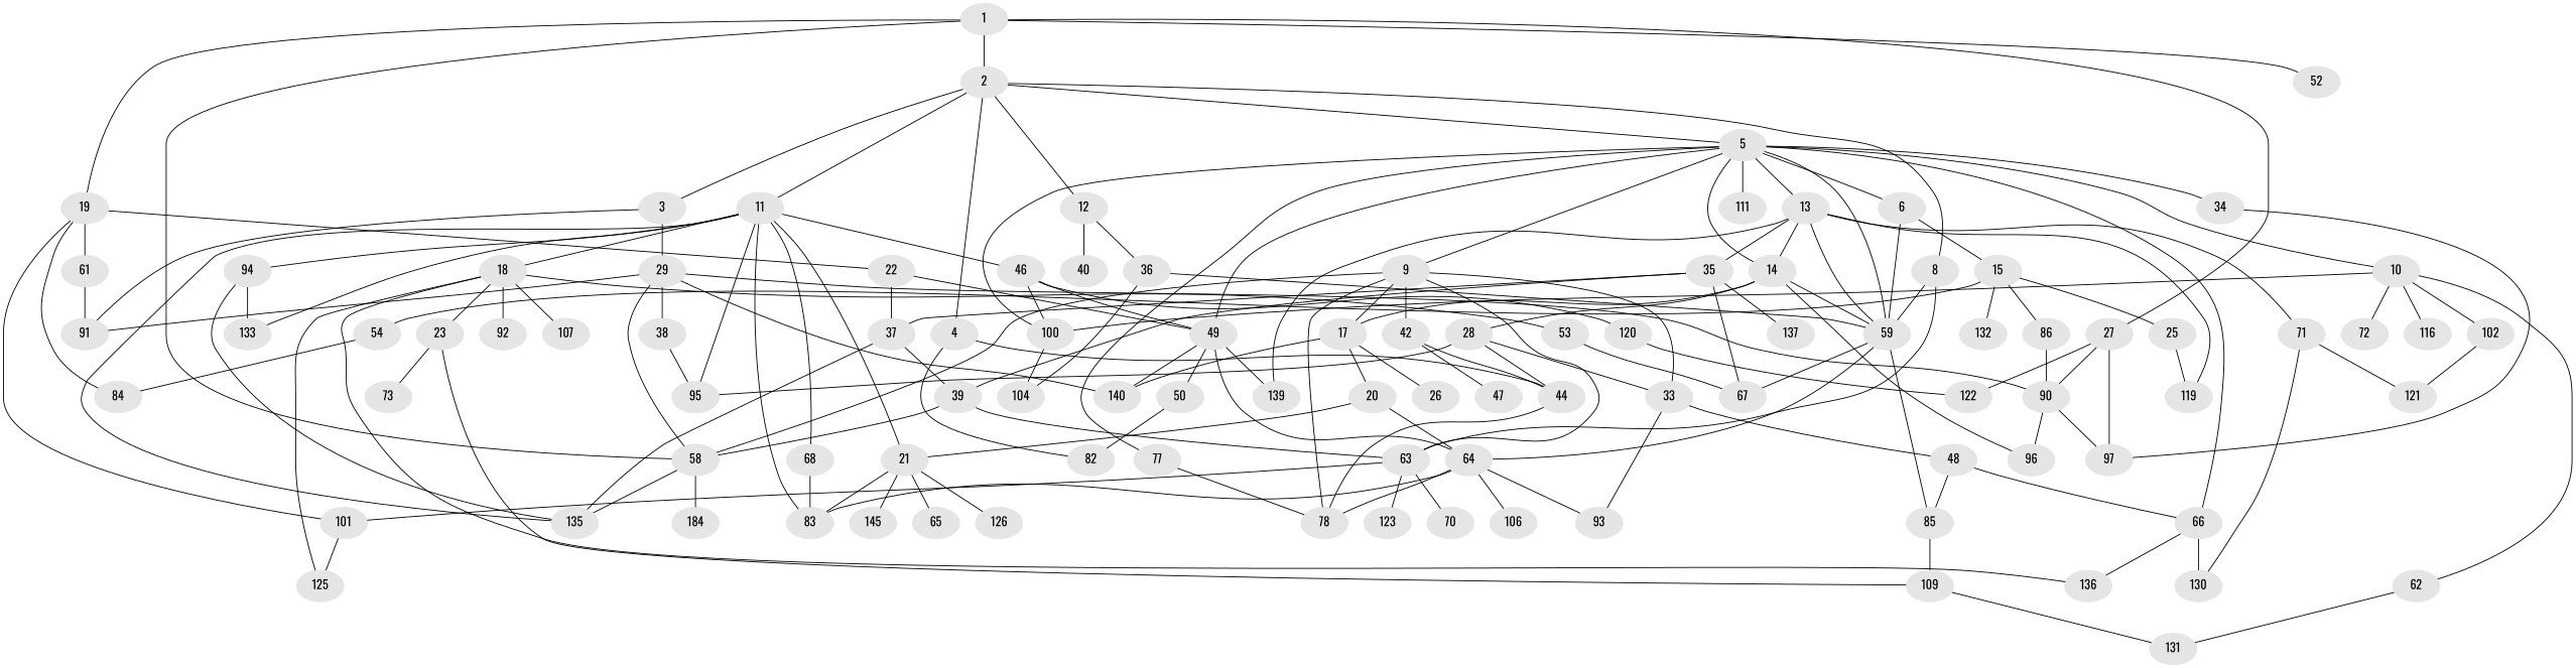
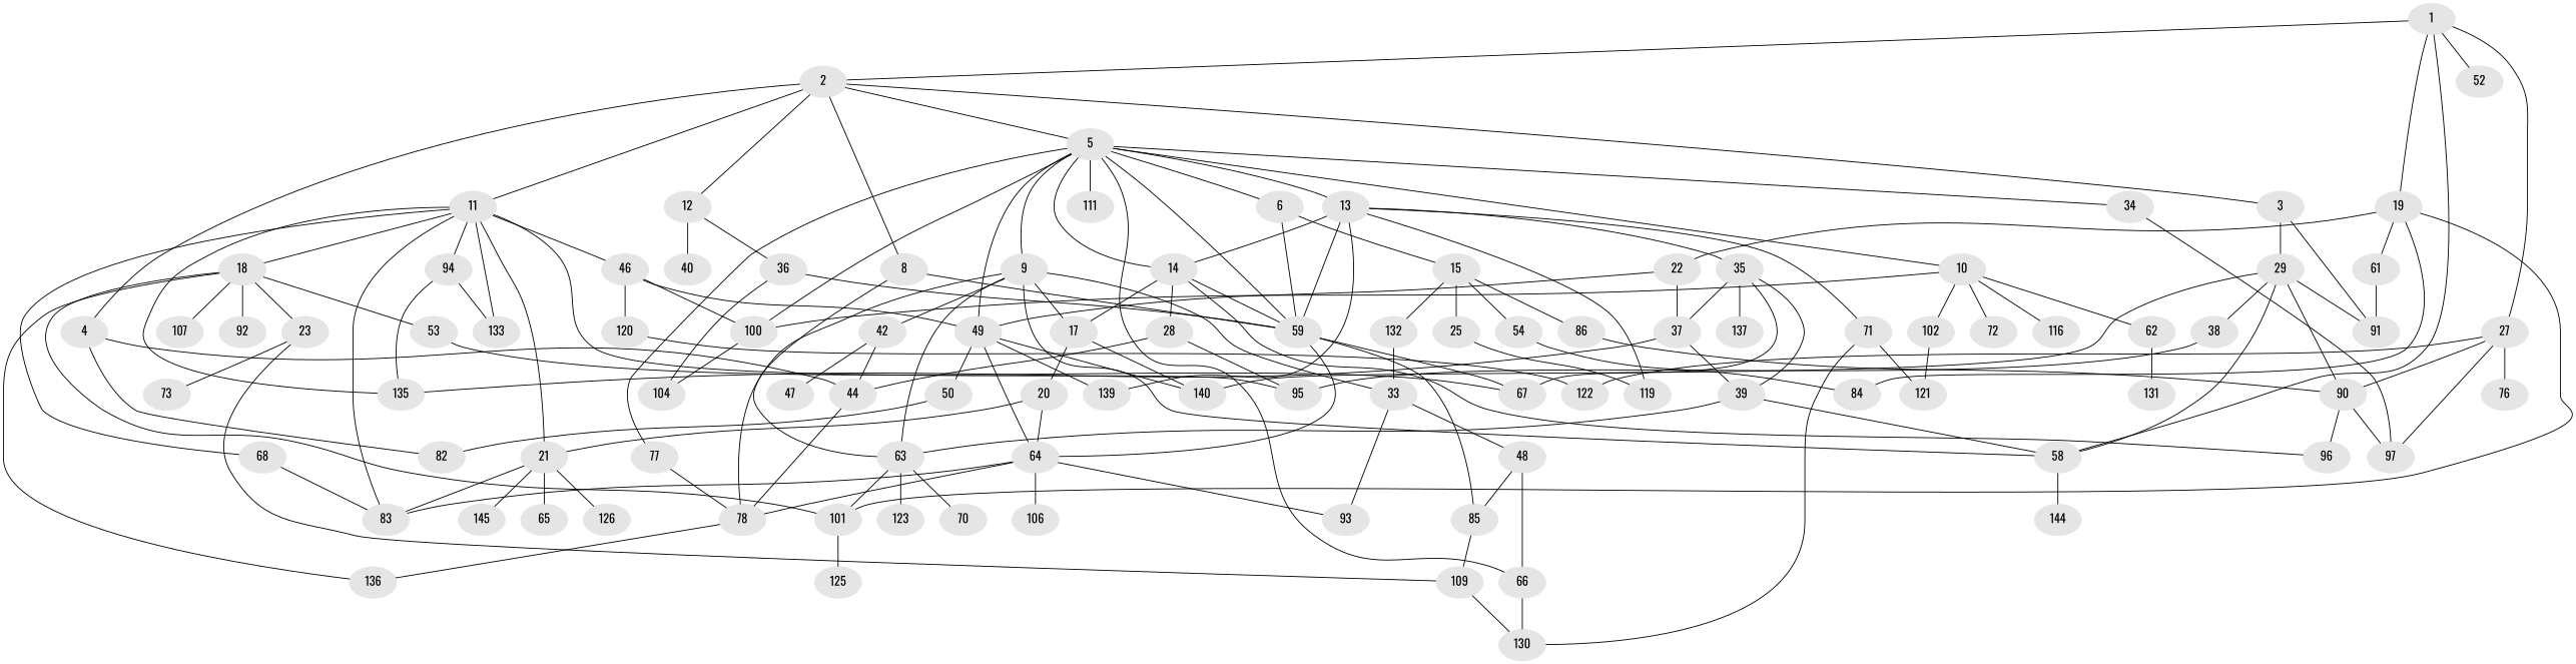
  graph {
    fontname=Oswald
    node [color=gray90 fontname=Oswald style=filled]
    edge [fontname=Oswald]
    1 [super="+50"]
    2
    19 [super="+89"]
    27 [super="+118"]
    52
    58 [super="+88"]
    3
    4 [super="+41"]
    5 [super="+7"]
    8
    11 [super="+45"]
    12
    22 [super="+24"]
    61
    84 [super="+142"]
    101
+   76
    90 [super="+127"]
    97 [super="+103"]
    122 [super="+124"]
    135 [super="+138"]
-   144 [label=184]
+   144
    29 [super="+51"]
    91
    44 [super="+60"]
    82 [super="+99"]
    6 [super="+69"]
    9 [super="+31"]
    10 [super="+32"]
    13 [super="+16"]
    14 [super="+74"]
    34
    49 [super="+128"]
    59 [super="+87"]
    66 [super="+79"]
    77 [super="+110"]
    100
    111
    63 [super="+117"]
    18 [super="+30"]
    21 [super="+108"]
    46
    68
    83 [super="+115"]
    94
    95 [super="+114"]
    133
    36 [super="+134"]
    40
    140
    38 [super="+57"]
    78 [super="+113"]
    15 [super="+43"]
    17 [super="+98"]
    33 [super="+112"]
    42
    62
    72
    102
    116
    35 [super="+55"]
    71
    119
    139
    28
    96
    64 [super="+81"]
    n68 [label=50]
    67
    85
    130
    104 [super="+105"]
    25
    54
    86
    132
    70
    123
    20
-   26
    48
    93 [super="+129"]
    47
    136
    131
    121 [super="+141"]
    23
    53 [super="+56"]
    92
    107
    125
    65
    126
    145
    120
    37
    39 [super="+75"]
    137
    73
    109
    106 [super="+143"]
    1 -- 2
    1 -- 19
    1 -- 27
    1 -- 52
    1 -- 58
    2 -- 3
    2 -- 4
    2 -- 5
    2 -- 8
    2 -- 11
    2 -- 12
    19 -- 22
    19 -- 61
    19 -- 84
    19 -- 101
+   27 -- 76
    27 -- 90
    27 -- 97
    27 -- 122
-   58 -- 135
    58 -- 144
    3 -- 29
    3 -- 91
    4 -- 44
    4 -- 82
    5 -- 6
    5 -- 9
    5 -- 10
    5 -- 13
    5 -- 14
    5 -- 34
    5 -- 49
    5 -- 59
    5 -- 66
    5 -- 77
    5 -- 100
    5 -- 111
    8 -- 59
    8 -- 63
    11 -- 135
    11 -- 18
    11 -- 21
    11 -- 46
    11 -- 68
    11 -- 83
    11 -- 94
    11 -- 95
    11 -- 133
    12 -- 36
    12 -- 40
    22 -- 49
    22 -- 37
    61 -- 91
    101 -- 125
    90 -- 97
    90 -- 96
    29 -- 58
    29 -- 90
    29 -- 91
    29 -- 140
    29 -- 38
    44 -- 78
    6 -- 59
    6 -- 15
    9 -- 58
    9 -- 63
    9 -- 78
    9 -- 17
    9 -- 33
    9 -- 42
    10 -- 100
    10 -- 62
    10 -- 72
    10 -- 102
    10 -- 116
    13 -- 14
    13 -- 59
    13 -- 35
    13 -- 71
    13 -- 119
    13 -- 139
    14 -- 59
    14 -- 17
    14 -- 28
    14 -- 96
    34 -- 97
    49 -- 140
    49 -- 139
    49 -- 64
    49 -- n68
    59 -- 64
    59 -- 67
    59 -- 85
    66 -- 130 [weight=2]
    77 -- 78
    100 -- 104
    63 -- 101
    63 -- 70
    63 -- 123
    18 -- 136
    18 -- 23
    18 -- 53
    18 -- 92
    18 -- 107
-   18 -- 125
+   18 -- 101
    21 -- 83
    21 -- 65
    21 -- 126
    21 -- 145
    46 -- 49
    46 -- 100
    46 -- 120
    68 -- 83
    94 -- 135
    94 -- 133
    36 -- 59
    36 -- 104
    38 -- 95
-   66 -- 136
+   78 -- 136
    15 -- 25
    15 -- 54
    15 -- 86
    15 -- 132
    17 -- 140
    17 -- 20
-   17 -- 26
    33 -- 48
    33 -- 93
    42 -- 44
    42 -- 47
    62 -- 131
    102 -- 121
    35 -- 67
    35 -- 37
    35 -- 39
    35 -- 137
    71 -- 130
    71 -- 121
    28 -- 44
    28 -- 95
-   28 -- 33
+   132 -- 33
    64 -- 83
    64 -- 78
    64 -- 93
    64 -- 106
    n68 -- 82
    85 -- 109
    25 -- 119
    54 -- 84
    86 -- 90
    20 -- 21
    20 -- 64
    48 -- 66
    48 -- 85
    23 -- 73
    23 -- 109
    53 -- 67
    120 -- 122
    37 -- 135
    37 -- 39
    39 -- 58
    39 -- 63
-   109 -- 131
+   109 -- 130
  }
